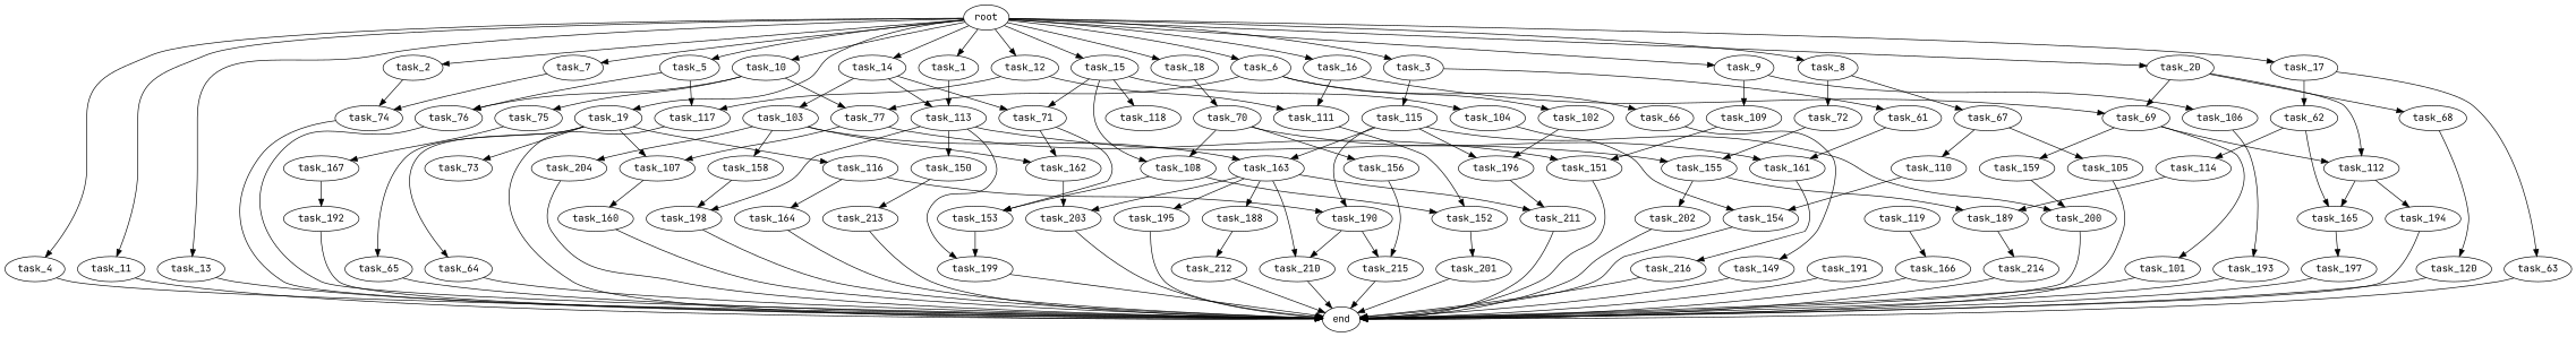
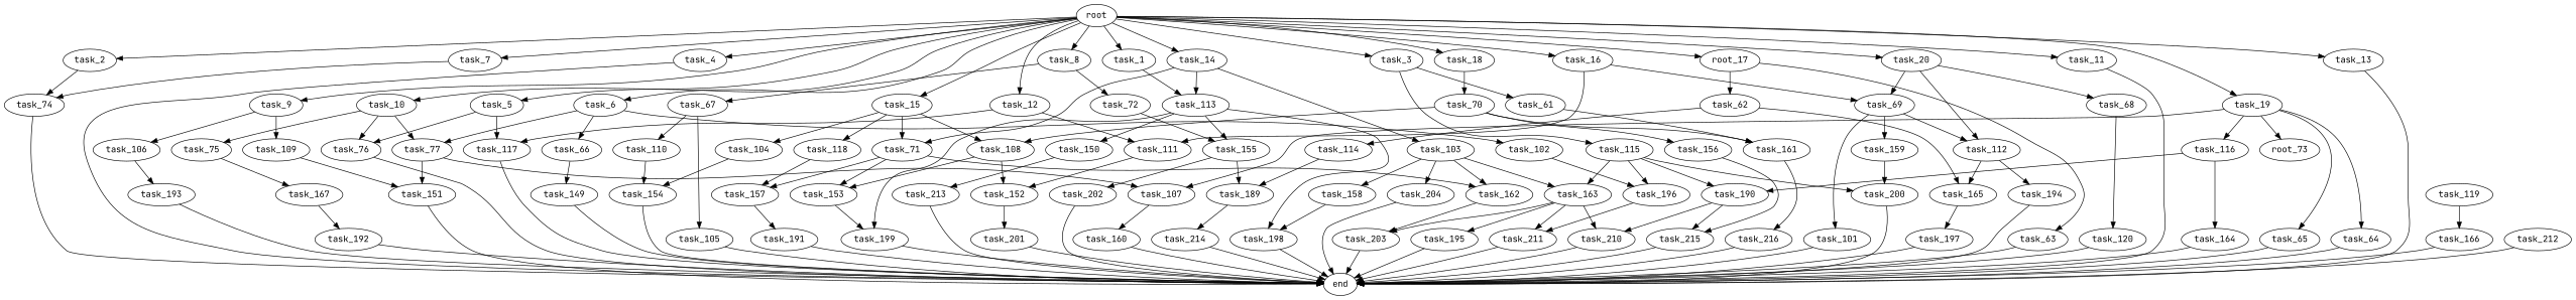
  digraph {
    fontname="JetBrains Mono"
    node [fontname="JetBrains Mono"]
    edge [fontname="JetBrains Mono"]
    root
    task_1
    task_2
    task_3
    task_4
    task_5
    task_6
    task_7
    task_8
    task_9
    task_10
    task_11
    task_12
    task_13
    task_14
    task_15
    task_16
-   task_17
+   task_17 [label=root_17]
    task_18
    task_19
    task_20
    task_113
    task_74
    task_61
    task_115
    end
    task_76
    task_117
    task_66
    task_77
    task_102
    task_67
    task_72
    task_106
    task_109
    task_75
    task_111
    task_71
    task_103
    task_104
    task_108
    task_118
    task_69
    task_62
    task_63
    task_70
    task_64
    task_65
-   task_73
+   task_73 [label=root_73]
    task_107
    task_116
    task_68
    task_112
    task_155
    task_150
    task_198
    task_199
    task_161
    task_196
    task_163
    task_190
    task_200
    task_149
    task_151
    task_105
    task_110
    task_193
    task_167
    task_152
    task_153
+   task_157
    task_162
    task_158
    task_204
    task_154
    task_101
    task_159
    task_114
    task_165
    task_156
    task_160
    task_164
    task_120
    task_194
    task_216
    task_189
    task_197
    task_119
    task_166
    task_215
    task_191
    task_203
    task_202
    task_192
    task_211
-   task_188
    task_195
    task_210
    task_201
    task_213
    task_214
    task_212
    root -> task_1
    root -> task_2
    root -> task_3
    root -> task_4
    root -> task_5
    root -> task_6
    root -> task_7
    root -> task_8
    root -> task_9
    root -> task_10
    root -> task_11
    root -> task_12
    root -> task_13
    root -> task_14
    root -> task_15
    root -> task_16
    root -> task_17
    root -> task_18
    root -> task_19
    root -> task_20
    task_1 -> task_113
    task_2 -> task_74
    task_3 -> task_61
    task_3 -> task_115
    task_4 -> end
    task_5 -> task_76
    task_5 -> task_117
    task_6 -> task_66
    task_6 -> task_77
    task_6 -> task_102
    task_7 -> task_74
    task_8 -> task_67
    task_8 -> task_72
    task_9 -> task_106
    task_9 -> task_109
    task_10 -> task_76
    task_10 -> task_77
    task_10 -> task_75
    task_11 -> end
    task_12 -> task_117
    task_12 -> task_111
    task_13 -> end
    task_14 -> task_113
    task_14 -> task_71
    task_14 -> task_103
    task_15 -> task_71
    task_15 -> task_104
    task_15 -> task_108
    task_15 -> task_118
    task_16 -> task_111
    task_16 -> task_69
    task_17 -> task_62
    task_17 -> task_63
    task_18 -> task_70
    task_19 -> task_64
    task_19 -> task_65
    task_19 -> task_73
    task_19 -> task_107
    task_19 -> task_116
    task_20 -> task_69
    task_20 -> task_68
    task_20 -> task_112
    task_113 -> task_155
    task_113 -> task_150
    task_113 -> task_198
    task_113 -> task_199
    task_74 -> end
    task_61 -> task_161
    task_115 -> task_196
    task_115 -> task_163
    task_115 -> task_190
    task_115 -> task_200
    task_76 -> end
    task_117 -> end
    task_66 -> task_149
    task_77 -> task_107
    task_77 -> task_151
    task_102 -> task_196
    task_67 -> task_105
    task_67 -> task_110
    task_72 -> task_155
    task_106 -> task_193
    task_109 -> task_151
    task_75 -> task_167
    task_111 -> task_152
    task_71 -> task_153
+   task_71 -> task_157
    task_71 -> task_162
    task_103 -> task_163
    task_103 -> task_162
    task_103 -> task_158
    task_103 -> task_204
    task_104 -> task_154
    task_108 -> task_152
    task_108 -> task_153
+   task_118 -> task_157
    task_69 -> task_112
    task_69 -> task_101
    task_69 -> task_159
    task_62 -> task_114
    task_62 -> task_165
    task_63 -> end
    task_70 -> task_108
    task_70 -> task_161
    task_70 -> task_156
    task_64 -> end
    task_65 -> end
    task_107 -> task_160
    task_116 -> task_190
    task_116 -> task_164
    task_68 -> task_120
    task_112 -> task_165
    task_112 -> task_194
    task_155 -> task_189
    task_155 -> task_202
    task_150 -> task_213
    task_198 -> end
    task_199 -> end
    task_161 -> task_216
    task_196 -> task_211
    task_163 -> task_203
    task_163 -> task_211
-   task_163 -> task_188
    task_163 -> task_195
    task_163 -> task_210
    task_190 -> task_215
    task_190 -> task_210
    task_200 -> end
    task_149 -> end
    task_151 -> end
    task_105 -> end
    task_110 -> task_154
    task_193 -> end
    task_167 -> task_192
    task_152 -> task_201
    task_153 -> task_199
+   task_157 -> task_191
    task_162 -> task_203
    task_158 -> task_198
    task_204 -> end
    task_154 -> end
    task_101 -> end
    task_159 -> task_200
    task_114 -> task_189
    task_165 -> task_197
    task_156 -> task_215
    task_160 -> end
    task_164 -> end
    task_120 -> end
    task_194 -> end
    task_216 -> end
    task_189 -> task_214
    task_197 -> end
    task_119 -> task_166
    task_166 -> end
    task_215 -> end
    task_191 -> end
    task_203 -> end
    task_202 -> end
    task_192 -> end
    task_211 -> end
-   task_188 -> task_212
    task_195 -> end
    task_210 -> end
    task_201 -> end
    task_213 -> end
    task_214 -> end
    task_212 -> end
  }
